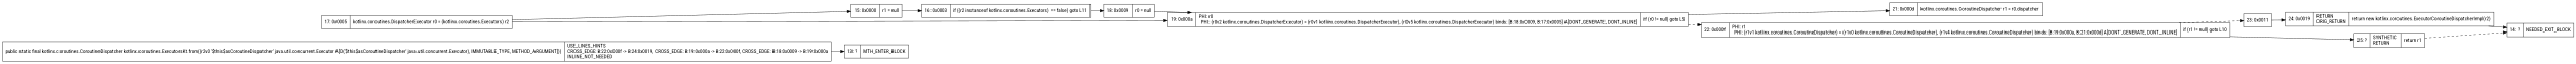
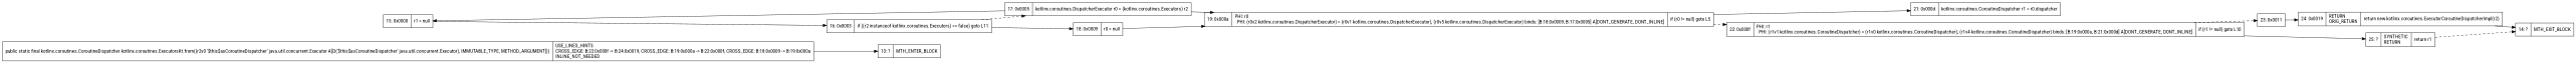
  digraph {
    fontname="Roboto Condensed"
    rankdir=LR
    node [fontname="Roboto Condensed" shape=record]
    edge [fontname="Roboto Condensed"]
    n1 [label="{13\:\ ?|MTH_ENTER_BLOCK\l}"]
    n2 [label="{15\:\ 0x0000|r1 = null\l}"]
    n3 [label="{16\:\ 0x0003|if ((r2 instanceof kotlinx.coroutines.Executors) == false) goto L11\l}"]
    n4 [label="{17\:\ 0x0005|kotlinx.coroutines.DispatcherExecutor r0 = (kotlinx.coroutines.Executors) r2\l}"]
    n5 [label="{18\:\ 0x0009|r0 = null\l}"]
    n6 [label="{19\:\ 0x000a|PHI: r0 \l  PHI: (r0v2 kotlinx.coroutines.DispatcherExecutor) = (r0v1 kotlinx.coroutines.DispatcherExecutor), (r0v5 kotlinx.coroutines.DispatcherExecutor) binds: [B:18:0x0009, B:17:0x0005] A[DONT_GENERATE, DONT_INLINE]\l|if (r0 != null) goto L5\l}"]
    n7 [label="{21\:\ 0x000d|kotlinx.coroutines.CoroutineDispatcher r1 = r0.dispatcher\l}"]
    n8 [label="{22\:\ 0x000f|PHI: r1 \l  PHI: (r1v1 kotlinx.coroutines.CoroutineDispatcher) = (r1v0 kotlinx.coroutines.CoroutineDispatcher), (r1v4 kotlinx.coroutines.CoroutineDispatcher) binds: [B:19:0x000a, B:21:0x000d] A[DONT_GENERATE, DONT_INLINE]\l|if (r1 != null) goto L10\l}"]
    n9 [label="{23\:\ 0x0011}"]
    n10 [label="{25\:\ ?|SYNTHETIC\lRETURN\l|return r1\l}"]
    n11 [label="{24\:\ 0x0019|RETURN\lORIG_RETURN\l|return new kotlinx.coroutines.ExecutorCoroutineDispatcherImpl(r2)\l}"]
-   n12 [label="{14\:\ ?|NEEDED_EXIT_BLOCK\l}"]
+   n12 [label="{14\:\ ?|MTH_EXIT_BLOCK\l}"]
    n13 [label="{public static final kotlinx.coroutines.CoroutineDispatcher kotlinx.coroutines.ExecutorsKt.from((r2v0 '$this$asCoroutineDispatcher' java.util.concurrent.Executor A[D('$this$asCoroutineDispatcher' java.util.concurrent.Executor), IMMUTABLE_TYPE, METHOD_ARGUMENT]))  | USE_LINES_HINTS\lCROSS_EDGE: B:22:0x000f \-\> B:24:0x0019, CROSS_EDGE: B:19:0x000a \-\> B:22:0x000f, CROSS_EDGE: B:18:0x0009 \-\> B:19:0x000a\lINLINE_NOT_NEEDED\l}"]
    n2 -> n3
+   n3 -> n4 [style=dashed]
    n3 -> n5
    n4 -> n2
    n4 -> n6
    n5 -> n6
    n6 -> n7
    n6 -> n8 [style=dashed]
    n8 -> n9 [style=dashed]
    n8 -> n10
    n9 -> n11
    n10 -> n12 [style=dashed]
    n11 -> n12
    n13 -> n1
  }
